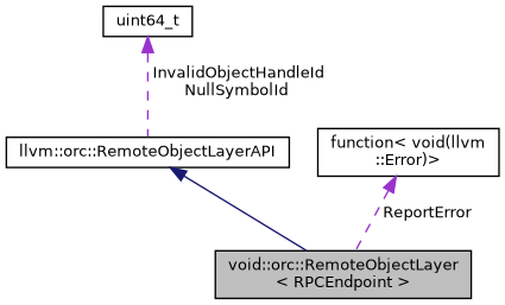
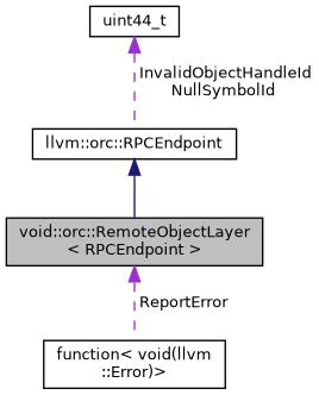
  digraph {
    node [color=black fontname=Helvetica fontsize=10 shape=box]
    edge [color=darkorchid3 dir=back fontname=Helvetica fontsize=10 labelfontname=Helvetica labelfontsize=10 style=dashed]
    n1 [fillcolor=grey75 fontcolor=black height=0.2 label="void::orc::RemoteObjectLayer\l\< RPCEndpoint \>" style=filled width=0.4]
-   n2 [height=0.2 label="llvm::orc::RemoteObjectLayerAPI" width=0.4]
-   n3 [height=0.2 label=uint64_t width=0.4]
+   n2 [height=0.2 label="llvm::orc::RPCEndpoint" width=0.4]
+   n3 [height=0.2 label=uint44_t width=0.4]
    n4 [height=0.2 label="function\< void(llvm\l::Error)\>" width=0.4]
    n2 -> n1 [color=midnightblue style=solid]
    n3 -> n2 [label=" InvalidObjectHandleId\nNullSymbolId"]
-   n4 -> n1 [label=" ReportError"]
+   n1 -> n4 [label=" ReportError"]
  }
